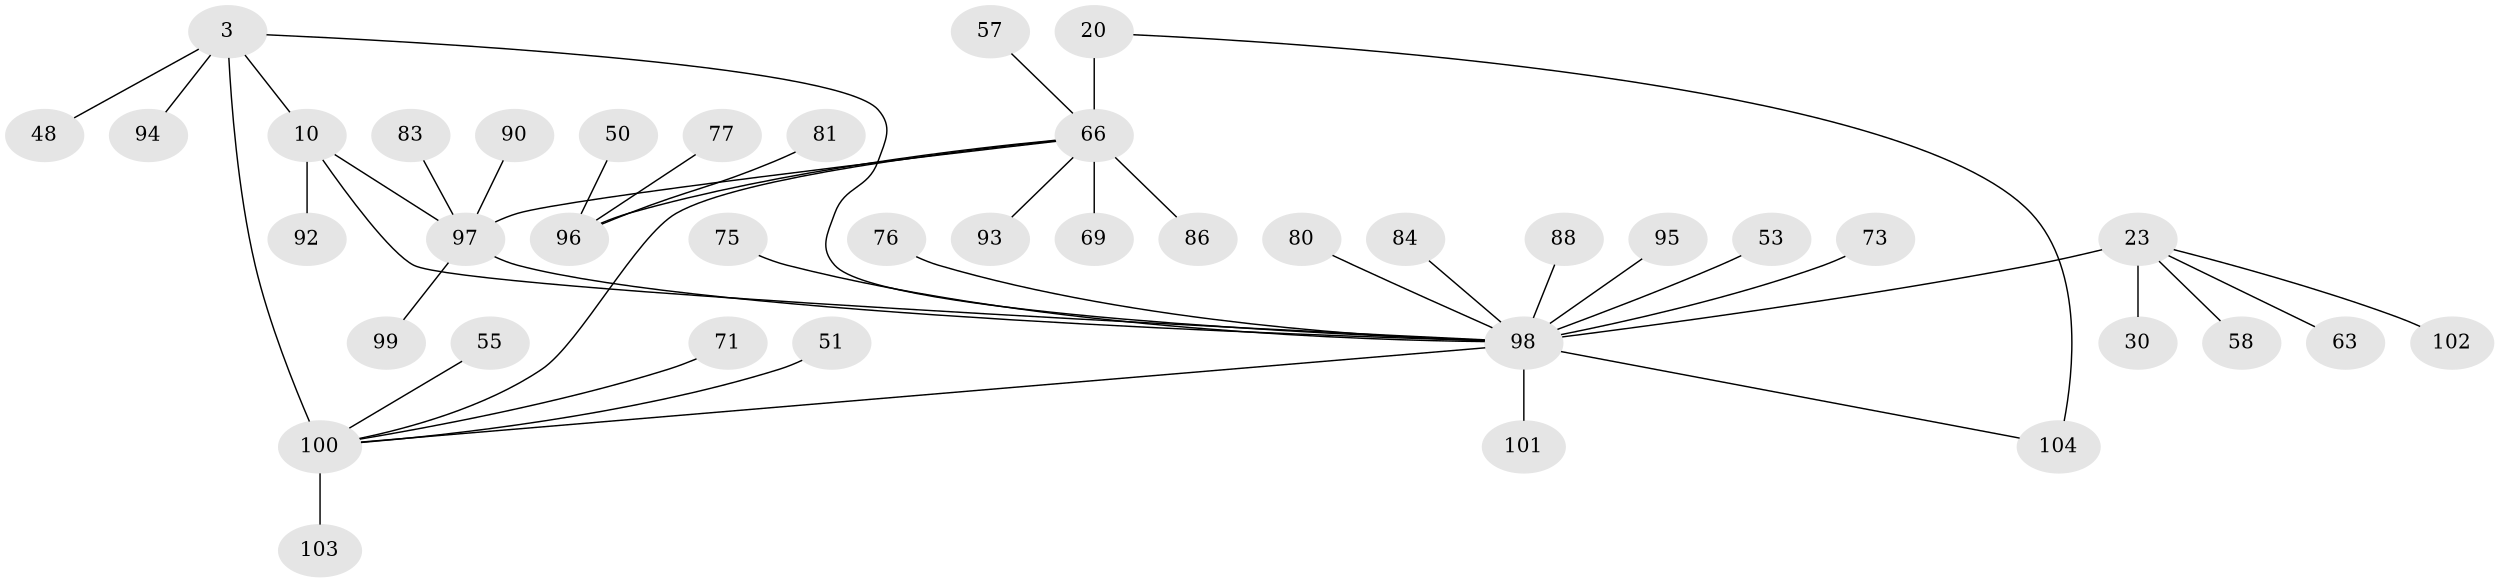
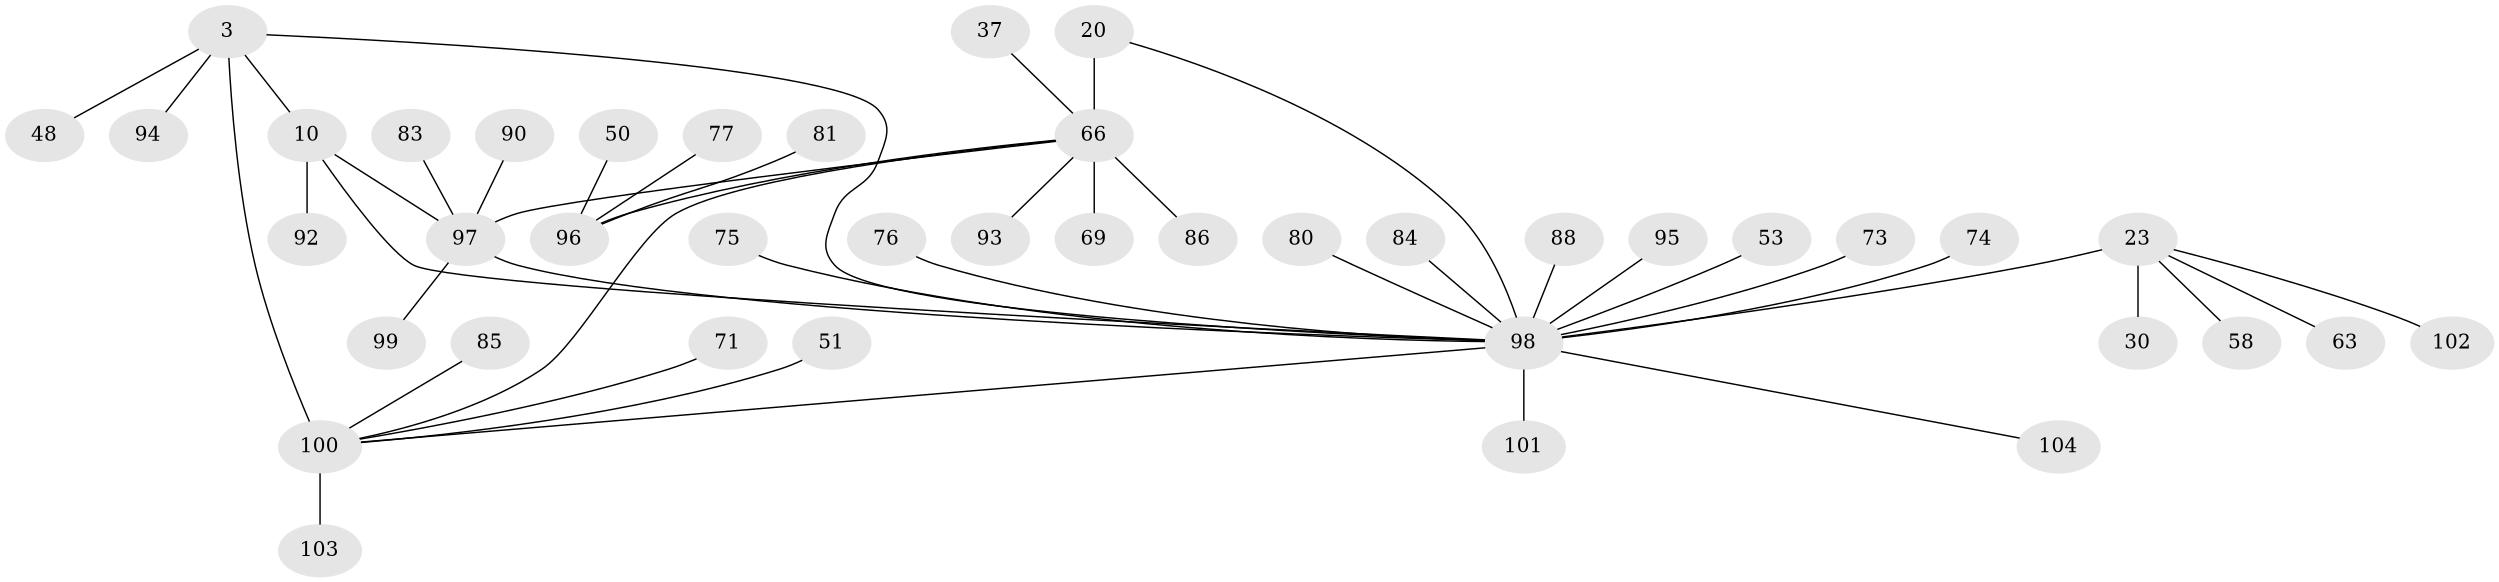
  graph {
    node [color=gray90 style=filled]
    3 [super="+2"]
    10 [super="+8"]
    48
    94 [super="+83"]
    98 [super="+34+15+35+47+59+78"]
    100 [super="+5+27+36+40+41+44+52"]
    92
    97 [super="+45+67+64+79"]
    101
    104
    103
    99
    20 [super="+17"]
    66 [super="+19+26+29+42+54"]
    96 [super="+87"]
    69
    86 [super="+39"]
    93 [super="+68"]
    23 [super="+22"]
    30
    58
    63
    102 [super="+85"]
    50
    53
-   55
-   57
+   55 [label=85]
+   57 [label=37]
    71 [super="+65"]
    73
+   74
    75
    76 [super="+72"]
    77
    80
    81
    n36 [label=83 super="+32+51"]
    84
    88
    90 [super="+89"]
    n40 [label=51]
    95
    3 -- 10
    3 -- 48
    3 -- 94
    3 -- 98
    3 -- 100 [weight=6]
    10 -- 98 [weight=2]
    10 -- 92
    10 -- 97 [weight=6]
    98 -- 100 [weight=2]
    98 -- 101
    98 -- 104
    100 -- 103
    97 -- 98
    97 -- 99
-   20 -- 104 [weight=2]
+   20 -- 98 [weight=2]
    20 -- 66 [weight=6]
    66 -- 100
    66 -- 97
    66 -- 96 [weight=2]
    66 -- 69
    66 -- 86
    66 -- 93
    23 -- 98 [weight=6]
    23 -- 30
    23 -- 58
    23 -- 63
    23 -- 102
    50 -- 96
    53 -- 98
    55 -- 100
    57 -- 66
    71 -- 100
    73 -- 98
+   74 -- 98
    75 -- 98
    76 -- 98
    77 -- 96
    80 -- 98
    81 -- 96
    n36 -- 97
    84 -- 98
    88 -- 98
    90 -- 97
    n40 -- 100
    95 -- 98
  }
